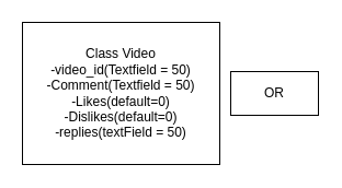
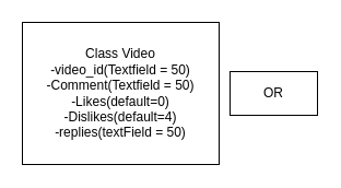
  <mxCell id="0" />
  <mxCell id="1" parent="0" />
- <mxCell id="2" value="Class Video&lt;br&gt;-video_id(Textfield = 50)&lt;br&gt;-Comment(Textfield = 50)&lt;br&gt;-Likes(default=0)&lt;br&gt;-Dislikes(default=0)&lt;br&gt;-replies(textField = 50)" style="rounded=0;whiteSpace=wrap;html=1;" vertex="1" parent="1"><mxGeometry x="20" y="20" width="180" height="130" as="geometry" /></mxCell>
+ <mxCell id="2" value="Class Video&lt;br&gt;-video_id(Textfield = 50)&lt;br&gt;-Comment(Textfield = 50)&lt;br&gt;-Likes(default=0)&lt;br&gt;-Dislikes(default=4)&lt;br&gt;-replies(textField = 50)" style="rounded=0;whiteSpace=wrap;html=1;" vertex="1" parent="1"><mxGeometry x="20" y="20" width="180" height="130" as="geometry" /></mxCell>
  <mxCell id="3" value="OR" style="rounded=0;whiteSpace=wrap;html=1;" vertex="1" parent="1"><mxGeometry x="210" y="65" width="80" height="40" as="geometry" /></mxCell>
